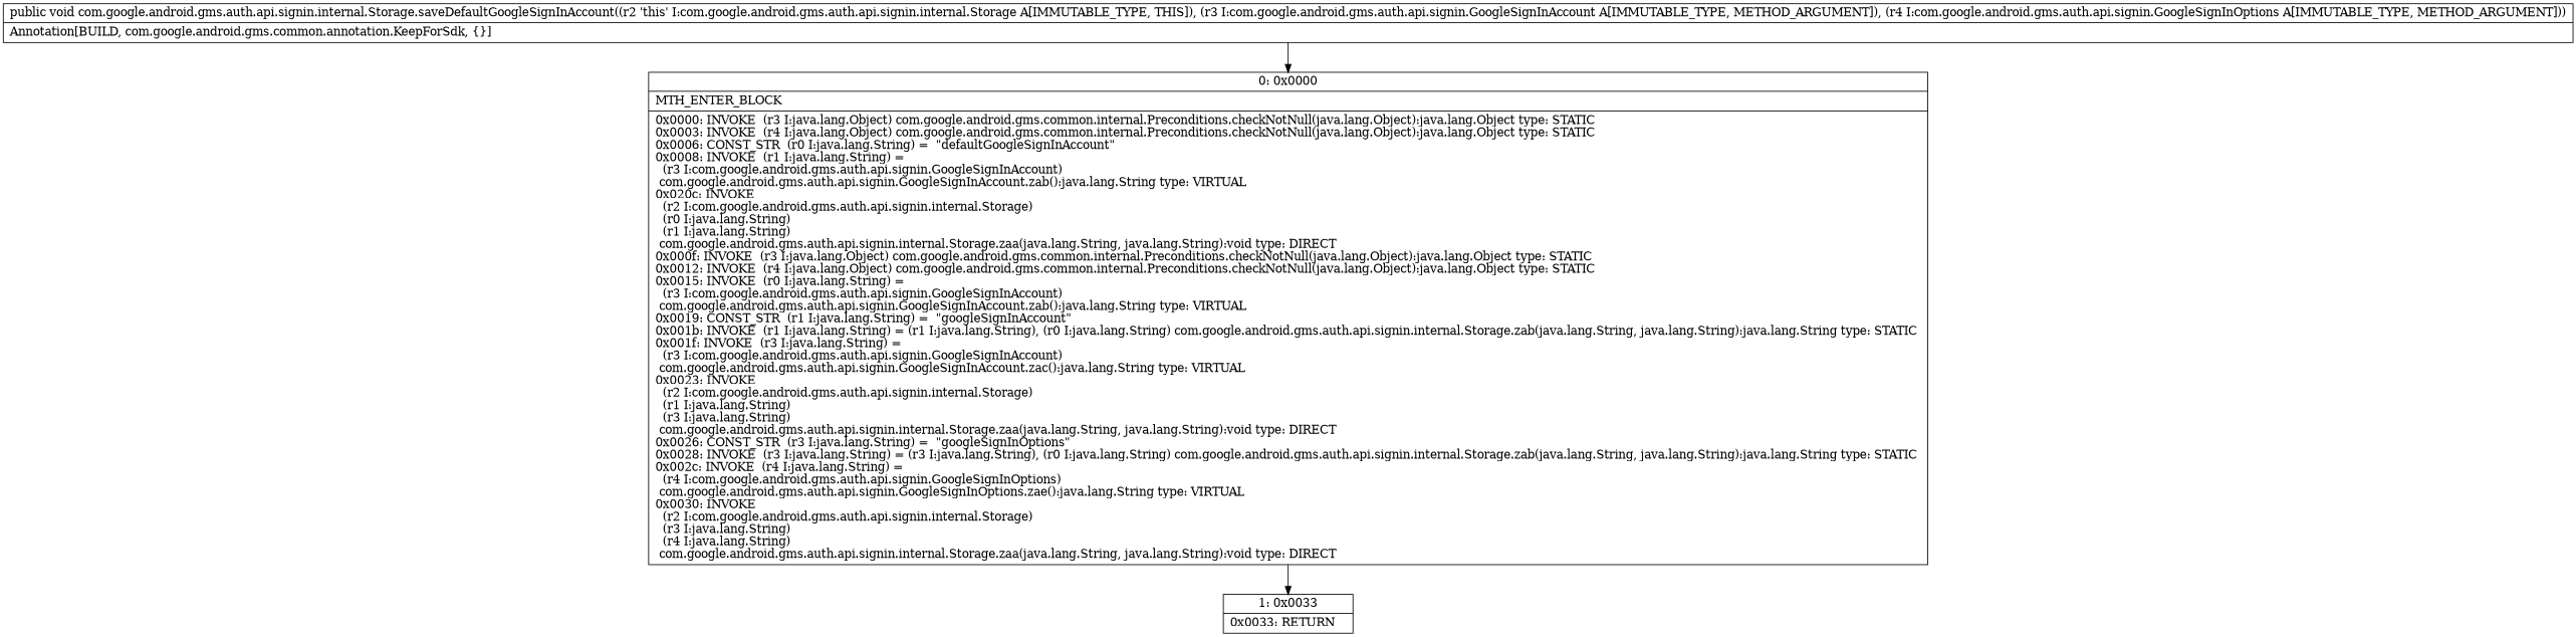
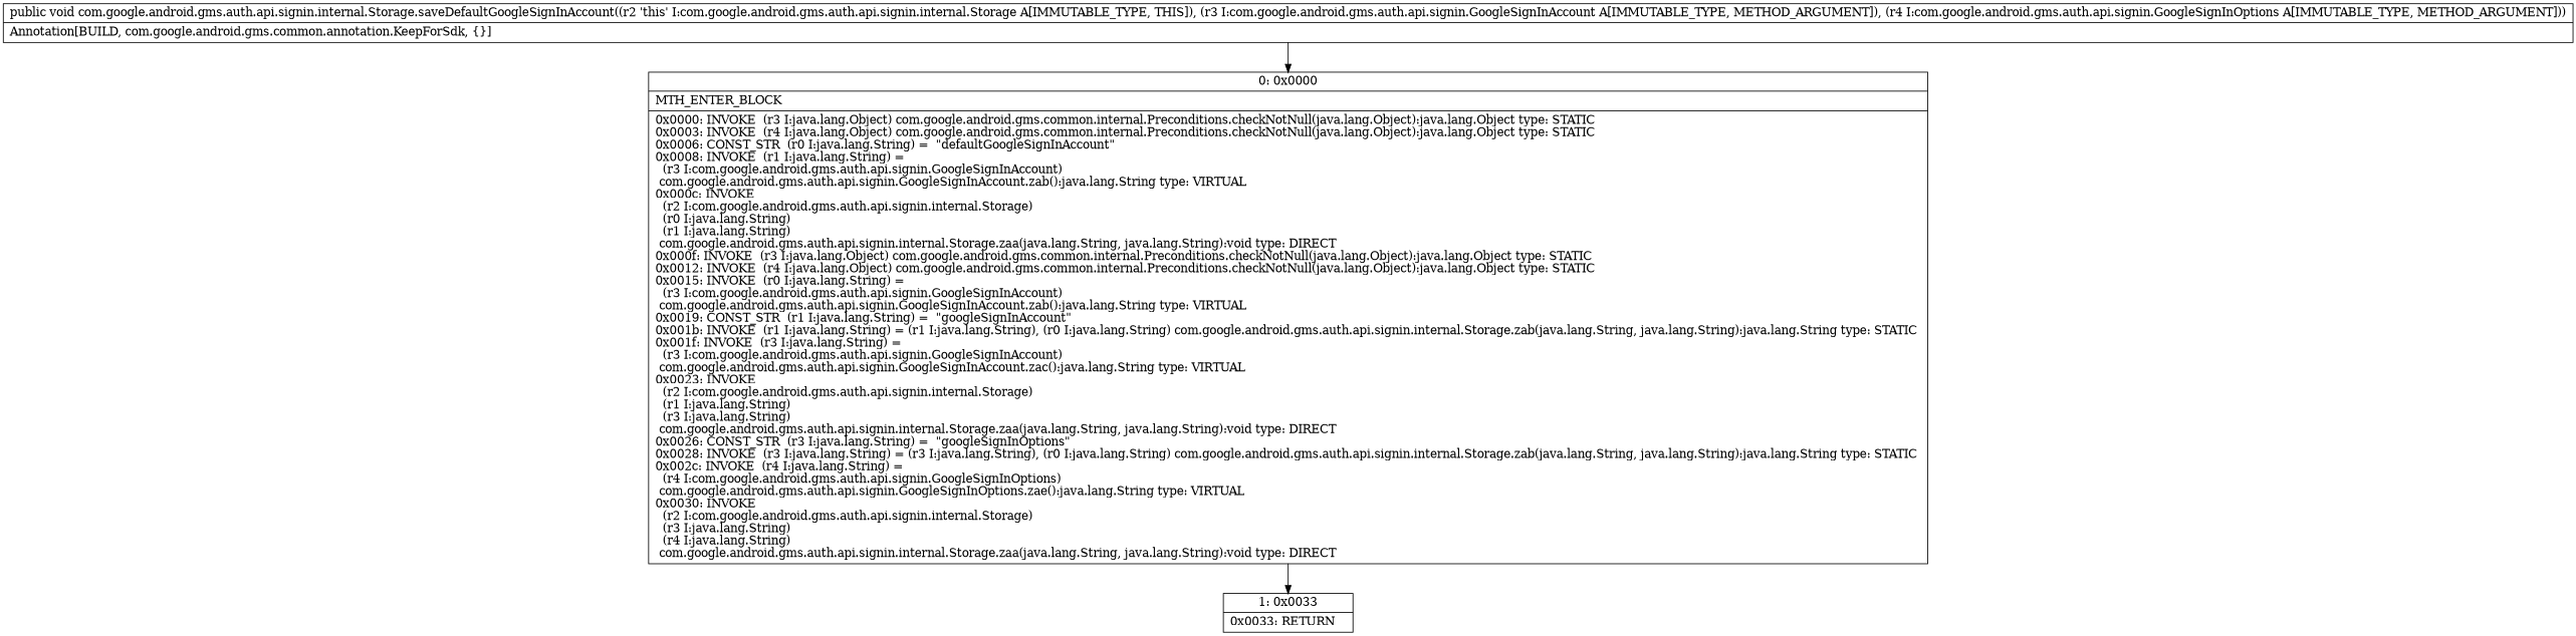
  digraph {
    node [shape=record]
-   n1 [label="{0\:\ 0x0000|MTH_ENTER_BLOCK\l|0x0000: INVOKE  (r3 I:java.lang.Object) com.google.android.gms.common.internal.Preconditions.checkNotNull(java.lang.Object):java.lang.Object type: STATIC \l0x0003: INVOKE  (r4 I:java.lang.Object) com.google.android.gms.common.internal.Preconditions.checkNotNull(java.lang.Object):java.lang.Object type: STATIC \l0x0006: CONST_STR  (r0 I:java.lang.String) =  \"defaultGoogleSignInAccount\" \l0x0008: INVOKE  (r1 I:java.lang.String) = \l  (r3 I:com.google.android.gms.auth.api.signin.GoogleSignInAccount)\l com.google.android.gms.auth.api.signin.GoogleSignInAccount.zab():java.lang.String type: VIRTUAL \l0x020c: INVOKE  \l  (r2 I:com.google.android.gms.auth.api.signin.internal.Storage)\l  (r0 I:java.lang.String)\l  (r1 I:java.lang.String)\l com.google.android.gms.auth.api.signin.internal.Storage.zaa(java.lang.String, java.lang.String):void type: DIRECT \l0x000f: INVOKE  (r3 I:java.lang.Object) com.google.android.gms.common.internal.Preconditions.checkNotNull(java.lang.Object):java.lang.Object type: STATIC \l0x0012: INVOKE  (r4 I:java.lang.Object) com.google.android.gms.common.internal.Preconditions.checkNotNull(java.lang.Object):java.lang.Object type: STATIC \l0x0015: INVOKE  (r0 I:java.lang.String) = \l  (r3 I:com.google.android.gms.auth.api.signin.GoogleSignInAccount)\l com.google.android.gms.auth.api.signin.GoogleSignInAccount.zab():java.lang.String type: VIRTUAL \l0x0019: CONST_STR  (r1 I:java.lang.String) =  \"googleSignInAccount\" \l0x001b: INVOKE  (r1 I:java.lang.String) = (r1 I:java.lang.String), (r0 I:java.lang.String) com.google.android.gms.auth.api.signin.internal.Storage.zab(java.lang.String, java.lang.String):java.lang.String type: STATIC \l0x001f: INVOKE  (r3 I:java.lang.String) = \l  (r3 I:com.google.android.gms.auth.api.signin.GoogleSignInAccount)\l com.google.android.gms.auth.api.signin.GoogleSignInAccount.zac():java.lang.String type: VIRTUAL \l0x0023: INVOKE  \l  (r2 I:com.google.android.gms.auth.api.signin.internal.Storage)\l  (r1 I:java.lang.String)\l  (r3 I:java.lang.String)\l com.google.android.gms.auth.api.signin.internal.Storage.zaa(java.lang.String, java.lang.String):void type: DIRECT \l0x0026: CONST_STR  (r3 I:java.lang.String) =  \"googleSignInOptions\" \l0x0028: INVOKE  (r3 I:java.lang.String) = (r3 I:java.lang.String), (r0 I:java.lang.String) com.google.android.gms.auth.api.signin.internal.Storage.zab(java.lang.String, java.lang.String):java.lang.String type: STATIC \l0x002c: INVOKE  (r4 I:java.lang.String) = \l  (r4 I:com.google.android.gms.auth.api.signin.GoogleSignInOptions)\l com.google.android.gms.auth.api.signin.GoogleSignInOptions.zae():java.lang.String type: VIRTUAL \l0x0030: INVOKE  \l  (r2 I:com.google.android.gms.auth.api.signin.internal.Storage)\l  (r3 I:java.lang.String)\l  (r4 I:java.lang.String)\l com.google.android.gms.auth.api.signin.internal.Storage.zaa(java.lang.String, java.lang.String):void type: DIRECT \l}"]
+   n1 [label="{0\:\ 0x0000|MTH_ENTER_BLOCK\l|0x0000: INVOKE  (r3 I:java.lang.Object) com.google.android.gms.common.internal.Preconditions.checkNotNull(java.lang.Object):java.lang.Object type: STATIC \l0x0003: INVOKE  (r4 I:java.lang.Object) com.google.android.gms.common.internal.Preconditions.checkNotNull(java.lang.Object):java.lang.Object type: STATIC \l0x0006: CONST_STR  (r0 I:java.lang.String) =  \"defaultGoogleSignInAccount\" \l0x0008: INVOKE  (r1 I:java.lang.String) = \l  (r3 I:com.google.android.gms.auth.api.signin.GoogleSignInAccount)\l com.google.android.gms.auth.api.signin.GoogleSignInAccount.zab():java.lang.String type: VIRTUAL \l0x000c: INVOKE  \l  (r2 I:com.google.android.gms.auth.api.signin.internal.Storage)\l  (r0 I:java.lang.String)\l  (r1 I:java.lang.String)\l com.google.android.gms.auth.api.signin.internal.Storage.zaa(java.lang.String, java.lang.String):void type: DIRECT \l0x000f: INVOKE  (r3 I:java.lang.Object) com.google.android.gms.common.internal.Preconditions.checkNotNull(java.lang.Object):java.lang.Object type: STATIC \l0x0012: INVOKE  (r4 I:java.lang.Object) com.google.android.gms.common.internal.Preconditions.checkNotNull(java.lang.Object):java.lang.Object type: STATIC \l0x0015: INVOKE  (r0 I:java.lang.String) = \l  (r3 I:com.google.android.gms.auth.api.signin.GoogleSignInAccount)\l com.google.android.gms.auth.api.signin.GoogleSignInAccount.zab():java.lang.String type: VIRTUAL \l0x0019: CONST_STR  (r1 I:java.lang.String) =  \"googleSignInAccount\" \l0x001b: INVOKE  (r1 I:java.lang.String) = (r1 I:java.lang.String), (r0 I:java.lang.String) com.google.android.gms.auth.api.signin.internal.Storage.zab(java.lang.String, java.lang.String):java.lang.String type: STATIC \l0x001f: INVOKE  (r3 I:java.lang.String) = \l  (r3 I:com.google.android.gms.auth.api.signin.GoogleSignInAccount)\l com.google.android.gms.auth.api.signin.GoogleSignInAccount.zac():java.lang.String type: VIRTUAL \l0x0023: INVOKE  \l  (r2 I:com.google.android.gms.auth.api.signin.internal.Storage)\l  (r1 I:java.lang.String)\l  (r3 I:java.lang.String)\l com.google.android.gms.auth.api.signin.internal.Storage.zaa(java.lang.String, java.lang.String):void type: DIRECT \l0x0026: CONST_STR  (r3 I:java.lang.String) =  \"googleSignInOptions\" \l0x0028: INVOKE  (r3 I:java.lang.String) = (r3 I:java.lang.String), (r0 I:java.lang.String) com.google.android.gms.auth.api.signin.internal.Storage.zab(java.lang.String, java.lang.String):java.lang.String type: STATIC \l0x002c: INVOKE  (r4 I:java.lang.String) = \l  (r4 I:com.google.android.gms.auth.api.signin.GoogleSignInOptions)\l com.google.android.gms.auth.api.signin.GoogleSignInOptions.zae():java.lang.String type: VIRTUAL \l0x0030: INVOKE  \l  (r2 I:com.google.android.gms.auth.api.signin.internal.Storage)\l  (r3 I:java.lang.String)\l  (r4 I:java.lang.String)\l com.google.android.gms.auth.api.signin.internal.Storage.zaa(java.lang.String, java.lang.String):void type: DIRECT \l}"]
    n2 [label="{1\:\ 0x0033|0x0033: RETURN   \l}"]
    n3 [label="{public void com.google.android.gms.auth.api.signin.internal.Storage.saveDefaultGoogleSignInAccount((r2 'this' I:com.google.android.gms.auth.api.signin.internal.Storage A[IMMUTABLE_TYPE, THIS]), (r3 I:com.google.android.gms.auth.api.signin.GoogleSignInAccount A[IMMUTABLE_TYPE, METHOD_ARGUMENT]), (r4 I:com.google.android.gms.auth.api.signin.GoogleSignInOptions A[IMMUTABLE_TYPE, METHOD_ARGUMENT]))  | Annotation[BUILD, com.google.android.gms.common.annotation.KeepForSdk, \{\}]\l}"]
    n1 -> n2
    n3 -> n1
  }
